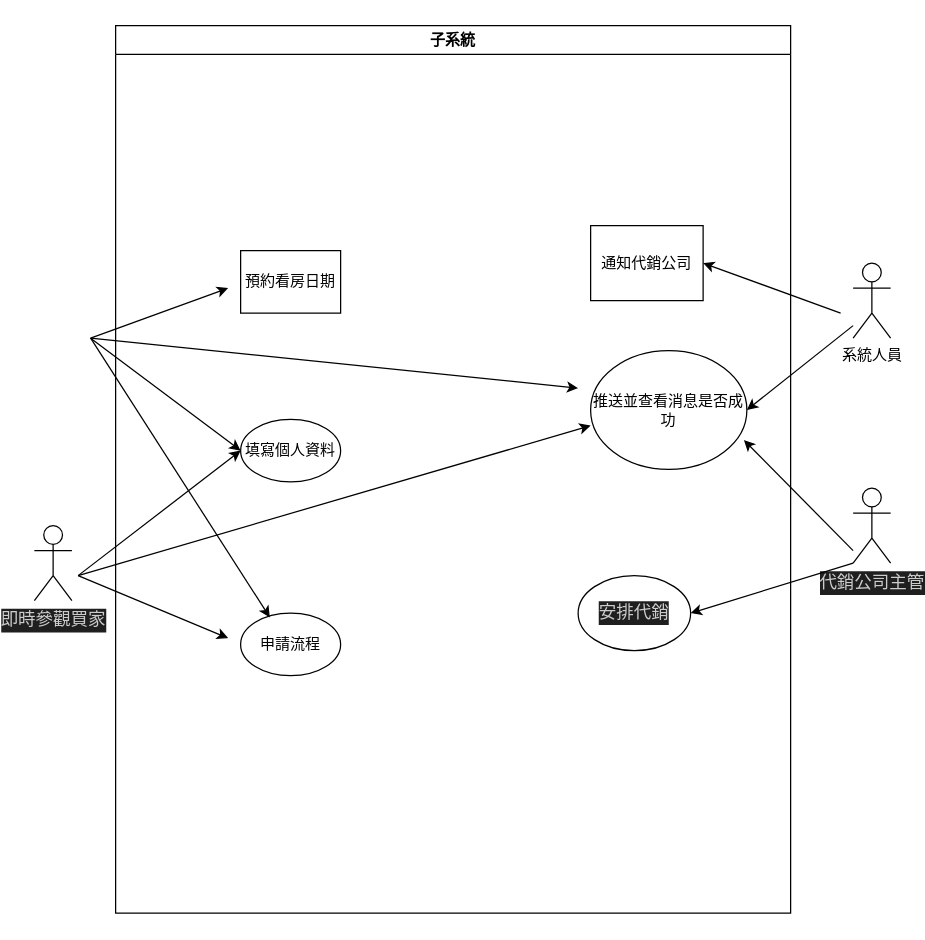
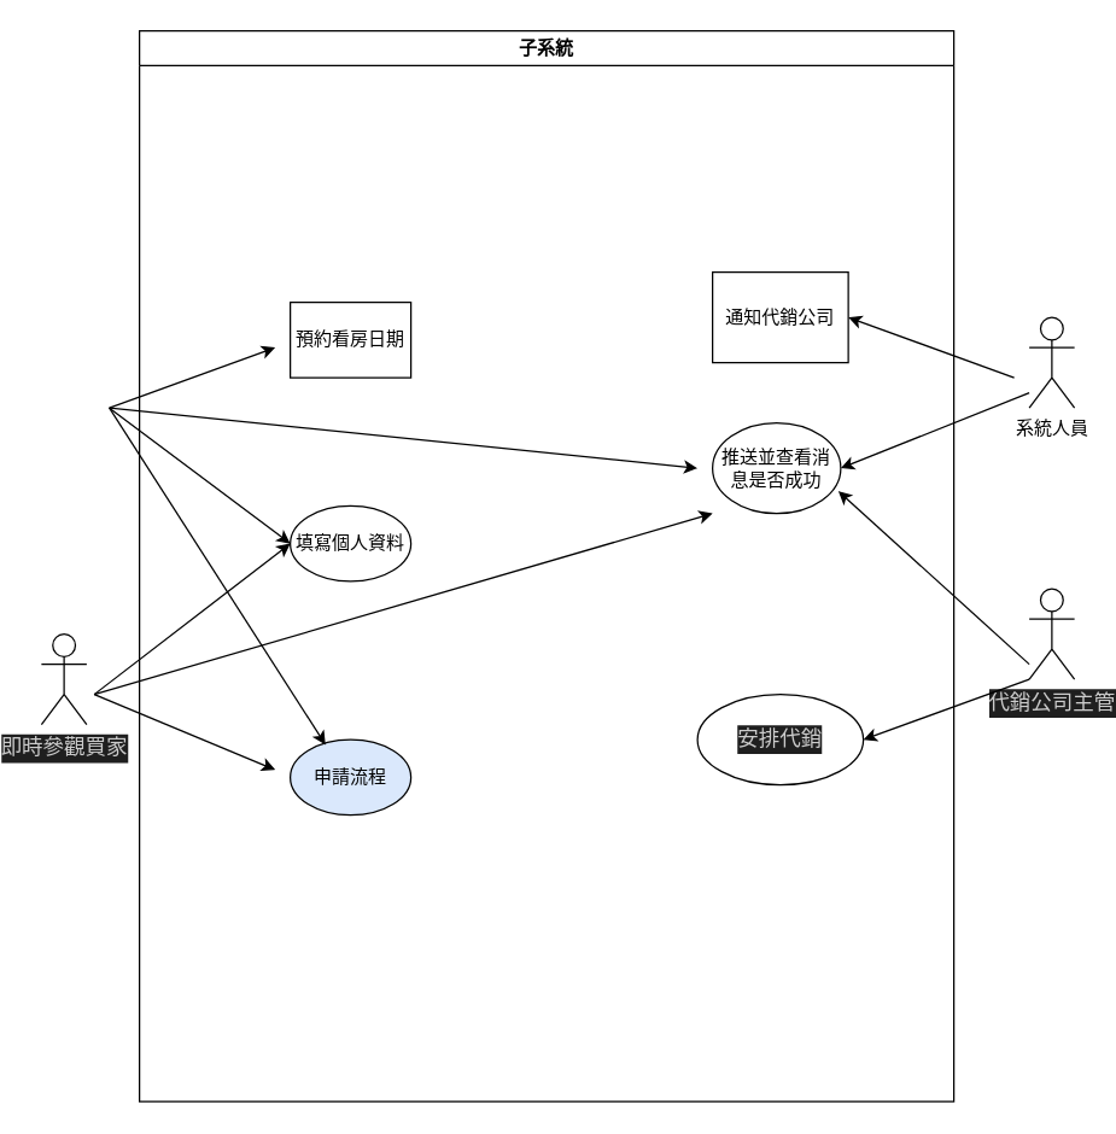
  <mxCell id="0" />
  <mxCell id="1" parent="0" />
  <mxCell id="2" value="系統人員" style="shape=umlActor;verticalLabelPosition=bottom;verticalAlign=top;html=1;outlineConnect=0;" parent="1" vertex="1"><mxGeometry x="675" y="210" width="30" height="60" as="geometry" /></mxCell>
  <mxCell id="3" value="&lt;div style=&quot;color: rgb(204, 204, 204); background-color: rgb(31, 31, 31); font-family: Consolas, &amp;quot;Courier New&amp;quot;, monospace; font-size: 14px; line-height: 19px;&quot;&gt;代銷公司主管&lt;/div&gt;" style="shape=umlActor;verticalLabelPosition=bottom;verticalAlign=top;html=1;outlineConnect=0;" parent="1" vertex="1"><mxGeometry x="675" y="390" width="30" height="60" as="geometry" /></mxCell>
  <mxCell id="4" value="&lt;div style=&quot;color: rgb(204, 204, 204); background-color: rgb(31, 31, 31); font-family: Consolas, &amp;quot;Courier New&amp;quot;, monospace; font-size: 14px; line-height: 19px;&quot;&gt;即時參觀買家&lt;/div&gt;" style="shape=umlActor;verticalLabelPosition=bottom;verticalAlign=top;html=1;outlineConnect=0;" parent="1" vertex="1"><mxGeometry x="20" y="420" width="30" height="60" as="geometry" /></mxCell>
  <mxCell id="5" value="預約看房日期" style="whiteSpace=wrap;html=1;rounded=0;" parent="1" vertex="1"><mxGeometry x="185" y="200" width="80" height="50" as="geometry" /></mxCell>
- <mxCell id="6" value="申請流程" style="ellipse;whiteSpace=wrap;html=1;" parent="1" vertex="1"><mxGeometry x="185" y="490" width="80" height="50" as="geometry" /></mxCell>
+ <mxCell id="6" value="申請流程" style="ellipse;whiteSpace=wrap;html=1;fillColor=#dae8fc;" parent="1" vertex="1"><mxGeometry x="185" y="490" width="80" height="50" as="geometry" /></mxCell>
  <mxCell id="7" value="通知代銷公司" style="whiteSpace=wrap;html=1;rounded=0;" parent="1" vertex="1"><mxGeometry x="465" y="180" width="90" height="60" as="geometry" /></mxCell>
- <mxCell id="8" value="推送並查看消息是否成功" style="ellipse;whiteSpace=wrap;html=1;" parent="1" vertex="1"><mxGeometry x="465" y="280" width="125" height="95" as="geometry" /></mxCell>
+ <mxCell id="8" value="推送並查看消息是否成功" style="ellipse;whiteSpace=wrap;html=1;" parent="1" vertex="1"><mxGeometry x="465" y="280" width="85" height="60" as="geometry" /></mxCell>
  <mxCell id="9" value="子系統" style="swimlane;whiteSpace=wrap;html=1;" parent="1" vertex="1"><mxGeometry x="85" y="20" width="540" height="710" as="geometry" /></mxCell>
  <mxCell id="10" value="填寫個人資料" style="ellipse;whiteSpace=wrap;html=1;" parent="9" vertex="1"><mxGeometry x="100" y="315" width="80" height="50" as="geometry" /></mxCell>
- <mxCell id="11" value="&lt;div style=&quot;color: rgb(204, 204, 204); background-color: rgb(31, 31, 31); font-family: Consolas, &amp;quot;Courier New&amp;quot;, monospace; font-size: 14px; line-height: 19px;&quot;&gt;安排代銷&lt;/div&gt;" style="ellipse;whiteSpace=wrap;html=1;" parent="9" vertex="1"><mxGeometry x="370" y="440" width="90" height="60" as="geometry" /></mxCell>
+ <mxCell id="11" value="&lt;div style=&quot;color: rgb(204, 204, 204); background-color: rgb(31, 31, 31); font-family: Consolas, &amp;quot;Courier New&amp;quot;, monospace; font-size: 14px; line-height: 19px;&quot;&gt;安排代銷&lt;/div&gt;" style="ellipse;whiteSpace=wrap;html=1;" parent="9" vertex="1"><mxGeometry x="370" y="440" width="110" height="60" as="geometry" /></mxCell>
  <mxCell id="12" value="" style="endArrow=classic;html=1;" parent="9" edge="1"><mxGeometry width="50" height="50" relative="1" as="geometry"><mxPoint x="-20.0" y="250" as="sourcePoint" /><mxPoint x="90" y="210" as="targetPoint" /></mxGeometry></mxCell>
  <mxCell id="13" value="" style="endArrow=classic;html=1;entryX=0;entryY=0.5;entryDx=0;entryDy=0;" parent="9" target="10" edge="1"><mxGeometry width="50" height="50" relative="1" as="geometry"><mxPoint x="-20.0" y="250" as="sourcePoint" /><mxPoint x="30.0" y="200" as="targetPoint" /></mxGeometry></mxCell>
  <mxCell id="14" value="" style="endArrow=classic;html=1;entryX=0;entryY=0.5;entryDx=0;entryDy=0;" parent="9" target="10" edge="1"><mxGeometry width="50" height="50" relative="1" as="geometry"><mxPoint x="-30.0" y="440" as="sourcePoint" /><mxPoint x="20.0" y="390" as="targetPoint" /></mxGeometry></mxCell>
  <mxCell id="15" value="" style="endArrow=classic;html=1;" parent="9" edge="1"><mxGeometry width="50" height="50" relative="1" as="geometry"><mxPoint x="-30.0" y="440" as="sourcePoint" /><mxPoint x="90" y="490" as="targetPoint" /></mxGeometry></mxCell>
  <mxCell id="16" value="" style="endArrow=classic;html=1;entryX=0.292;entryY=0.068;entryDx=0;entryDy=0;entryPerimeter=0;" parent="9" target="6" edge="1"><mxGeometry width="50" height="50" relative="1" as="geometry"><mxPoint x="-20.0" y="250" as="sourcePoint" /><mxPoint x="30.0" y="200" as="targetPoint" /></mxGeometry></mxCell>
  <mxCell id="17" value="" style="endArrow=classic;html=1;" parent="9" edge="1"><mxGeometry width="50" height="50" relative="1" as="geometry"><mxPoint x="-20" y="250" as="sourcePoint" /><mxPoint x="370" y="290" as="targetPoint" /></mxGeometry></mxCell>
  <mxCell id="18" value="" style="endArrow=classic;html=1;entryX=1;entryY=0.5;entryDx=0;entryDy=0;" parent="9" edge="1"><mxGeometry width="50" height="50" relative="1" as="geometry"><mxPoint x="-30" y="440" as="sourcePoint" /><mxPoint x="380" y="320" as="targetPoint" /></mxGeometry></mxCell>
  <mxCell id="19" value="" style="endArrow=classic;html=1;entryX=1;entryY=0.5;entryDx=0;entryDy=0;" parent="1" target="7" edge="1"><mxGeometry width="50" height="50" relative="1" as="geometry"><mxPoint x="665" y="250" as="sourcePoint" /><mxPoint x="715" y="200" as="targetPoint" /></mxGeometry></mxCell>
  <mxCell id="20" value="" style="endArrow=classic;html=1;entryX=1;entryY=0.5;entryDx=0;entryDy=0;" parent="1" target="8" edge="1"><mxGeometry width="50" height="50" relative="1" as="geometry"><mxPoint x="675" y="260" as="sourcePoint" /><mxPoint x="565" y="220" as="targetPoint" /></mxGeometry></mxCell>
  <mxCell id="21" value="" style="endArrow=classic;html=1;entryX=0.981;entryY=0.753;entryDx=0;entryDy=0;entryPerimeter=0;" parent="1" target="8" edge="1"><mxGeometry width="50" height="50" relative="1" as="geometry"><mxPoint x="675" y="440" as="sourcePoint" /><mxPoint x="565" y="400" as="targetPoint" /></mxGeometry></mxCell>
  <mxCell id="22" value="" style="endArrow=classic;html=1;entryX=1;entryY=0.5;entryDx=0;entryDy=0;" parent="1" target="11" edge="1"><mxGeometry width="50" height="50" relative="1" as="geometry"><mxPoint x="675" y="450" as="sourcePoint" /><mxPoint x="565" y="410" as="targetPoint" /></mxGeometry></mxCell>
